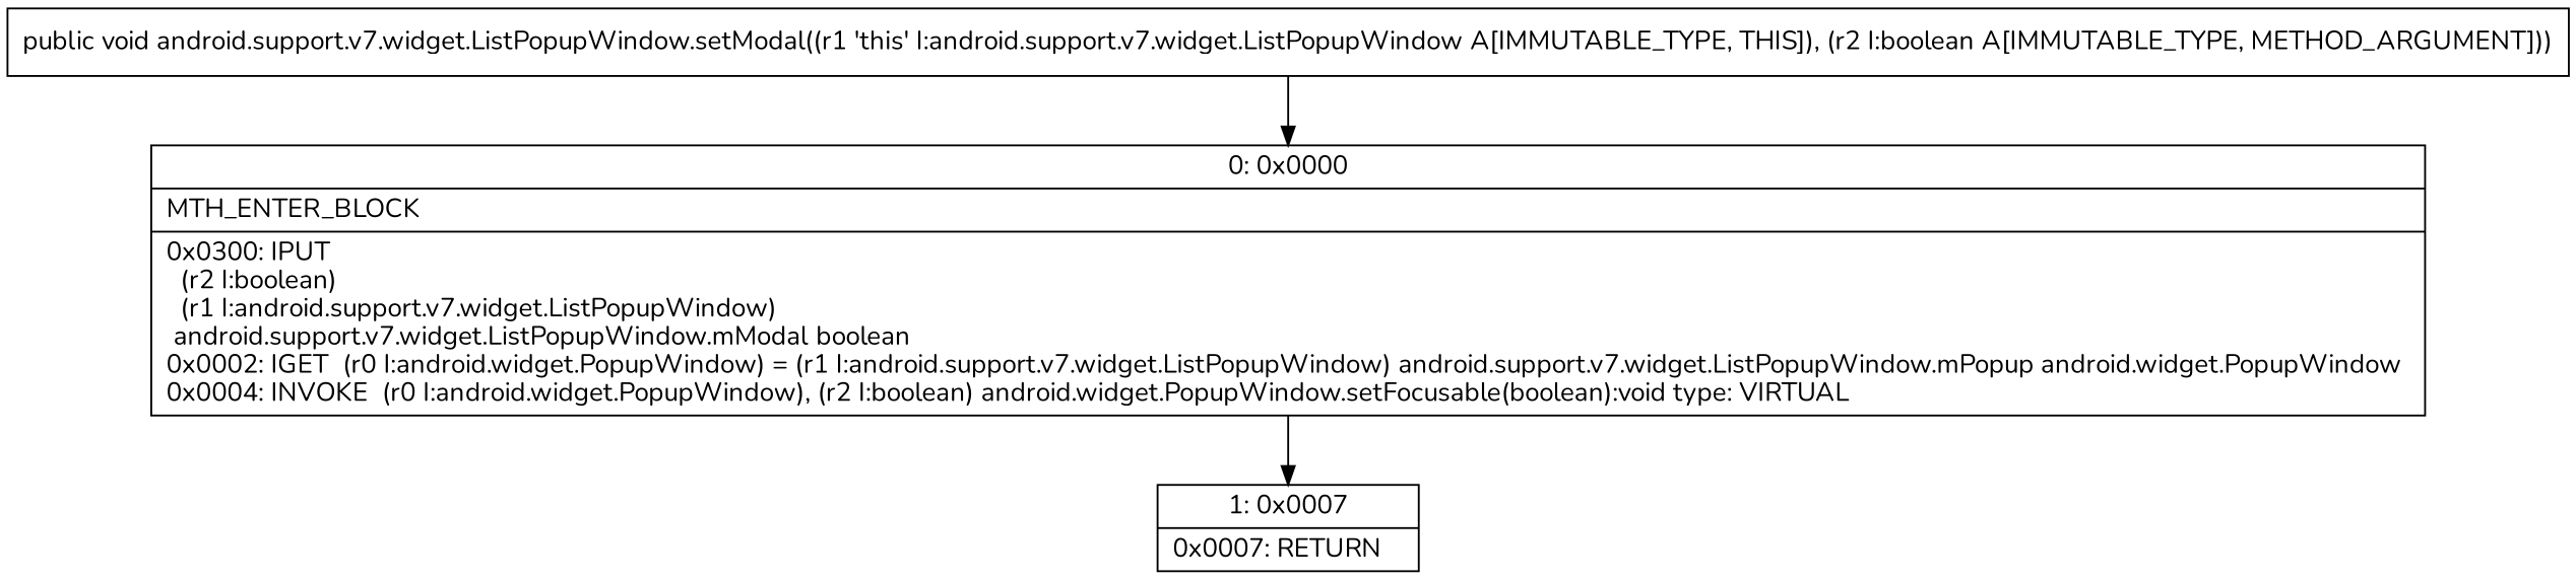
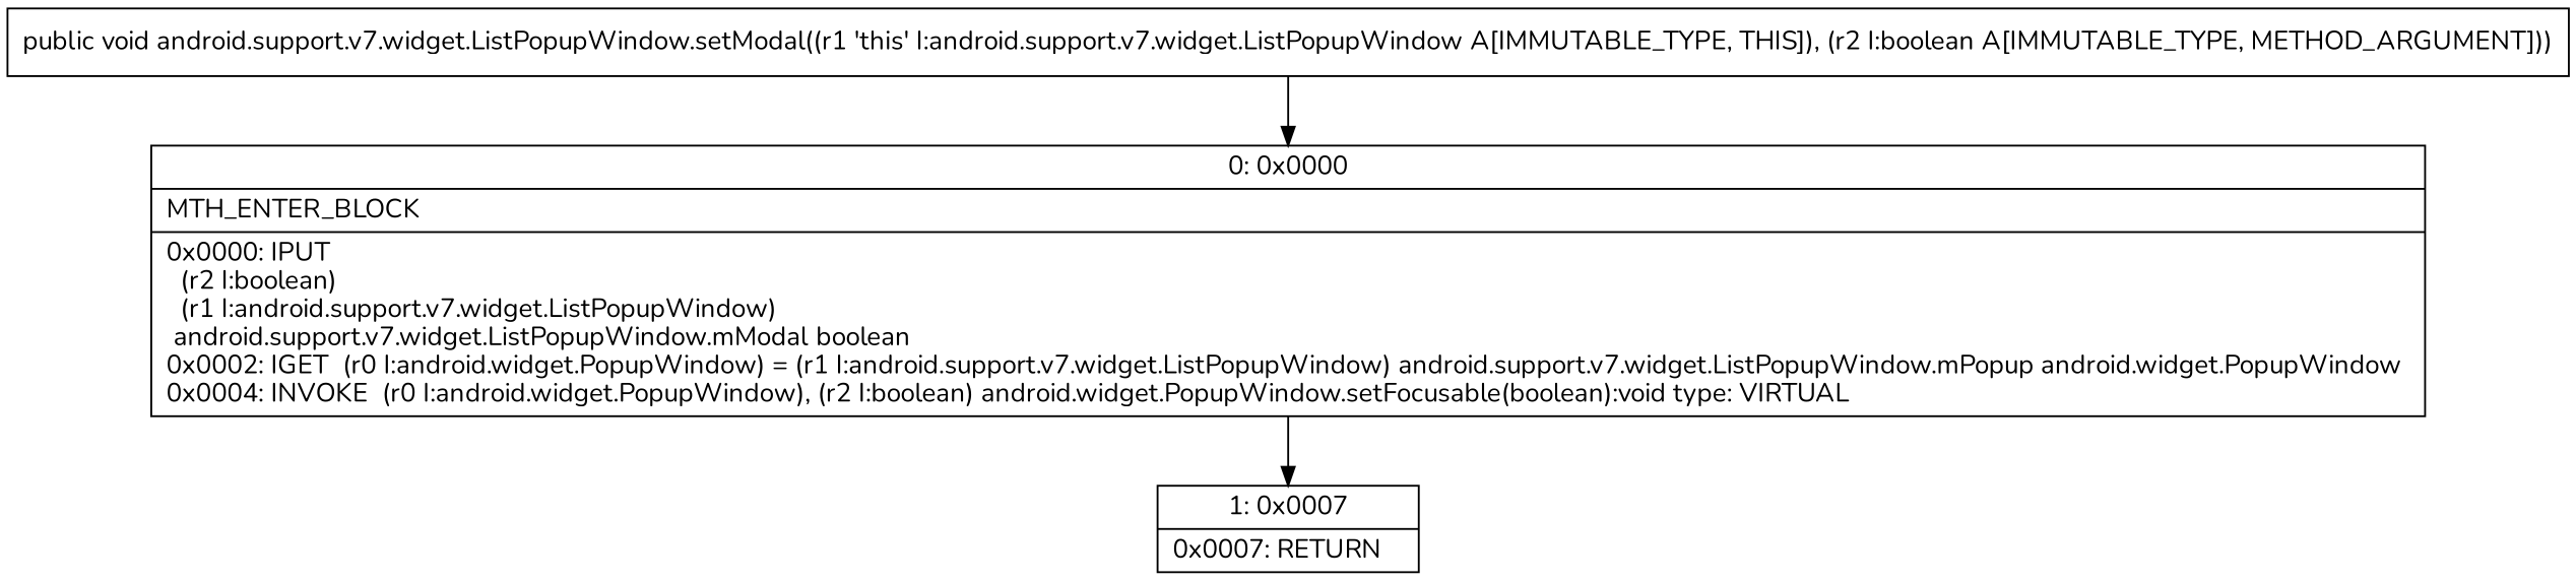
  digraph {
    fontname=Nunito
    node [shape=record fontname=Nunito]
    edge [fontname=Nunito]
-   n1 [label="{0\:\ 0x0000|MTH_ENTER_BLOCK\l|0x0300: IPUT  \l  (r2 I:boolean)\l  (r1 I:android.support.v7.widget.ListPopupWindow)\l android.support.v7.widget.ListPopupWindow.mModal boolean \l0x0002: IGET  (r0 I:android.widget.PopupWindow) = (r1 I:android.support.v7.widget.ListPopupWindow) android.support.v7.widget.ListPopupWindow.mPopup android.widget.PopupWindow \l0x0004: INVOKE  (r0 I:android.widget.PopupWindow), (r2 I:boolean) android.widget.PopupWindow.setFocusable(boolean):void type: VIRTUAL \l}"]
+   n1 [label="{0\:\ 0x0000|MTH_ENTER_BLOCK\l|0x0000: IPUT  \l  (r2 I:boolean)\l  (r1 I:android.support.v7.widget.ListPopupWindow)\l android.support.v7.widget.ListPopupWindow.mModal boolean \l0x0002: IGET  (r0 I:android.widget.PopupWindow) = (r1 I:android.support.v7.widget.ListPopupWindow) android.support.v7.widget.ListPopupWindow.mPopup android.widget.PopupWindow \l0x0004: INVOKE  (r0 I:android.widget.PopupWindow), (r2 I:boolean) android.widget.PopupWindow.setFocusable(boolean):void type: VIRTUAL \l}"]
    n2 [label="{1\:\ 0x0007|0x0007: RETURN   \l}"]
    n3 [label="{public void android.support.v7.widget.ListPopupWindow.setModal((r1 'this' I:android.support.v7.widget.ListPopupWindow A[IMMUTABLE_TYPE, THIS]), (r2 I:boolean A[IMMUTABLE_TYPE, METHOD_ARGUMENT])) }"]
    n1 -> n2
    n3 -> n1
  }
